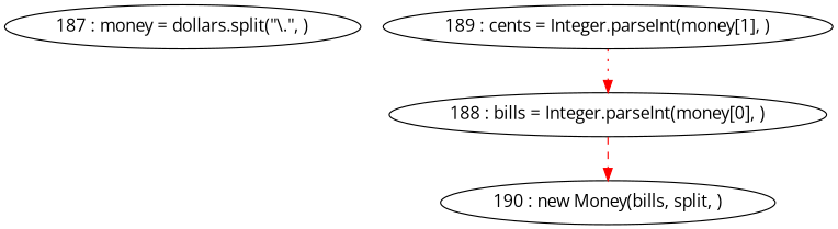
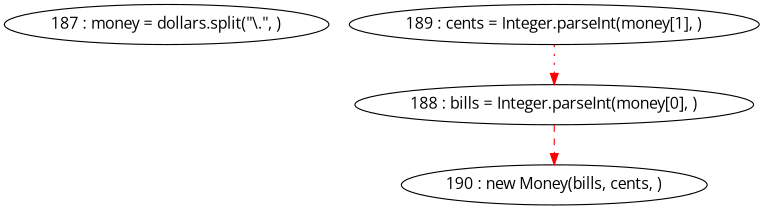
  digraph {
    fontname="Open Sans"
    node [fontname="Open Sans"]
    edge [color=red fontname="Open Sans"]
    "187 : money = dollars.split(\"\\.\", )"
    "188 : bills = Integer.parseInt(money[0], )"
-   "190 : new Money(bills, cents, )" [label="190 : new Money(bills, split, )"]
+   "190 : new Money(bills, cents, )"
    "189 : cents = Integer.parseInt(money[1], )"
    "188 : bills = Integer.parseInt(money[0], )" -> "190 : new Money(bills, cents, )" [style=dashed]
    "189 : cents = Integer.parseInt(money[1], )" -> "188 : bills = Integer.parseInt(money[0], )" [style=dotted]
  }
